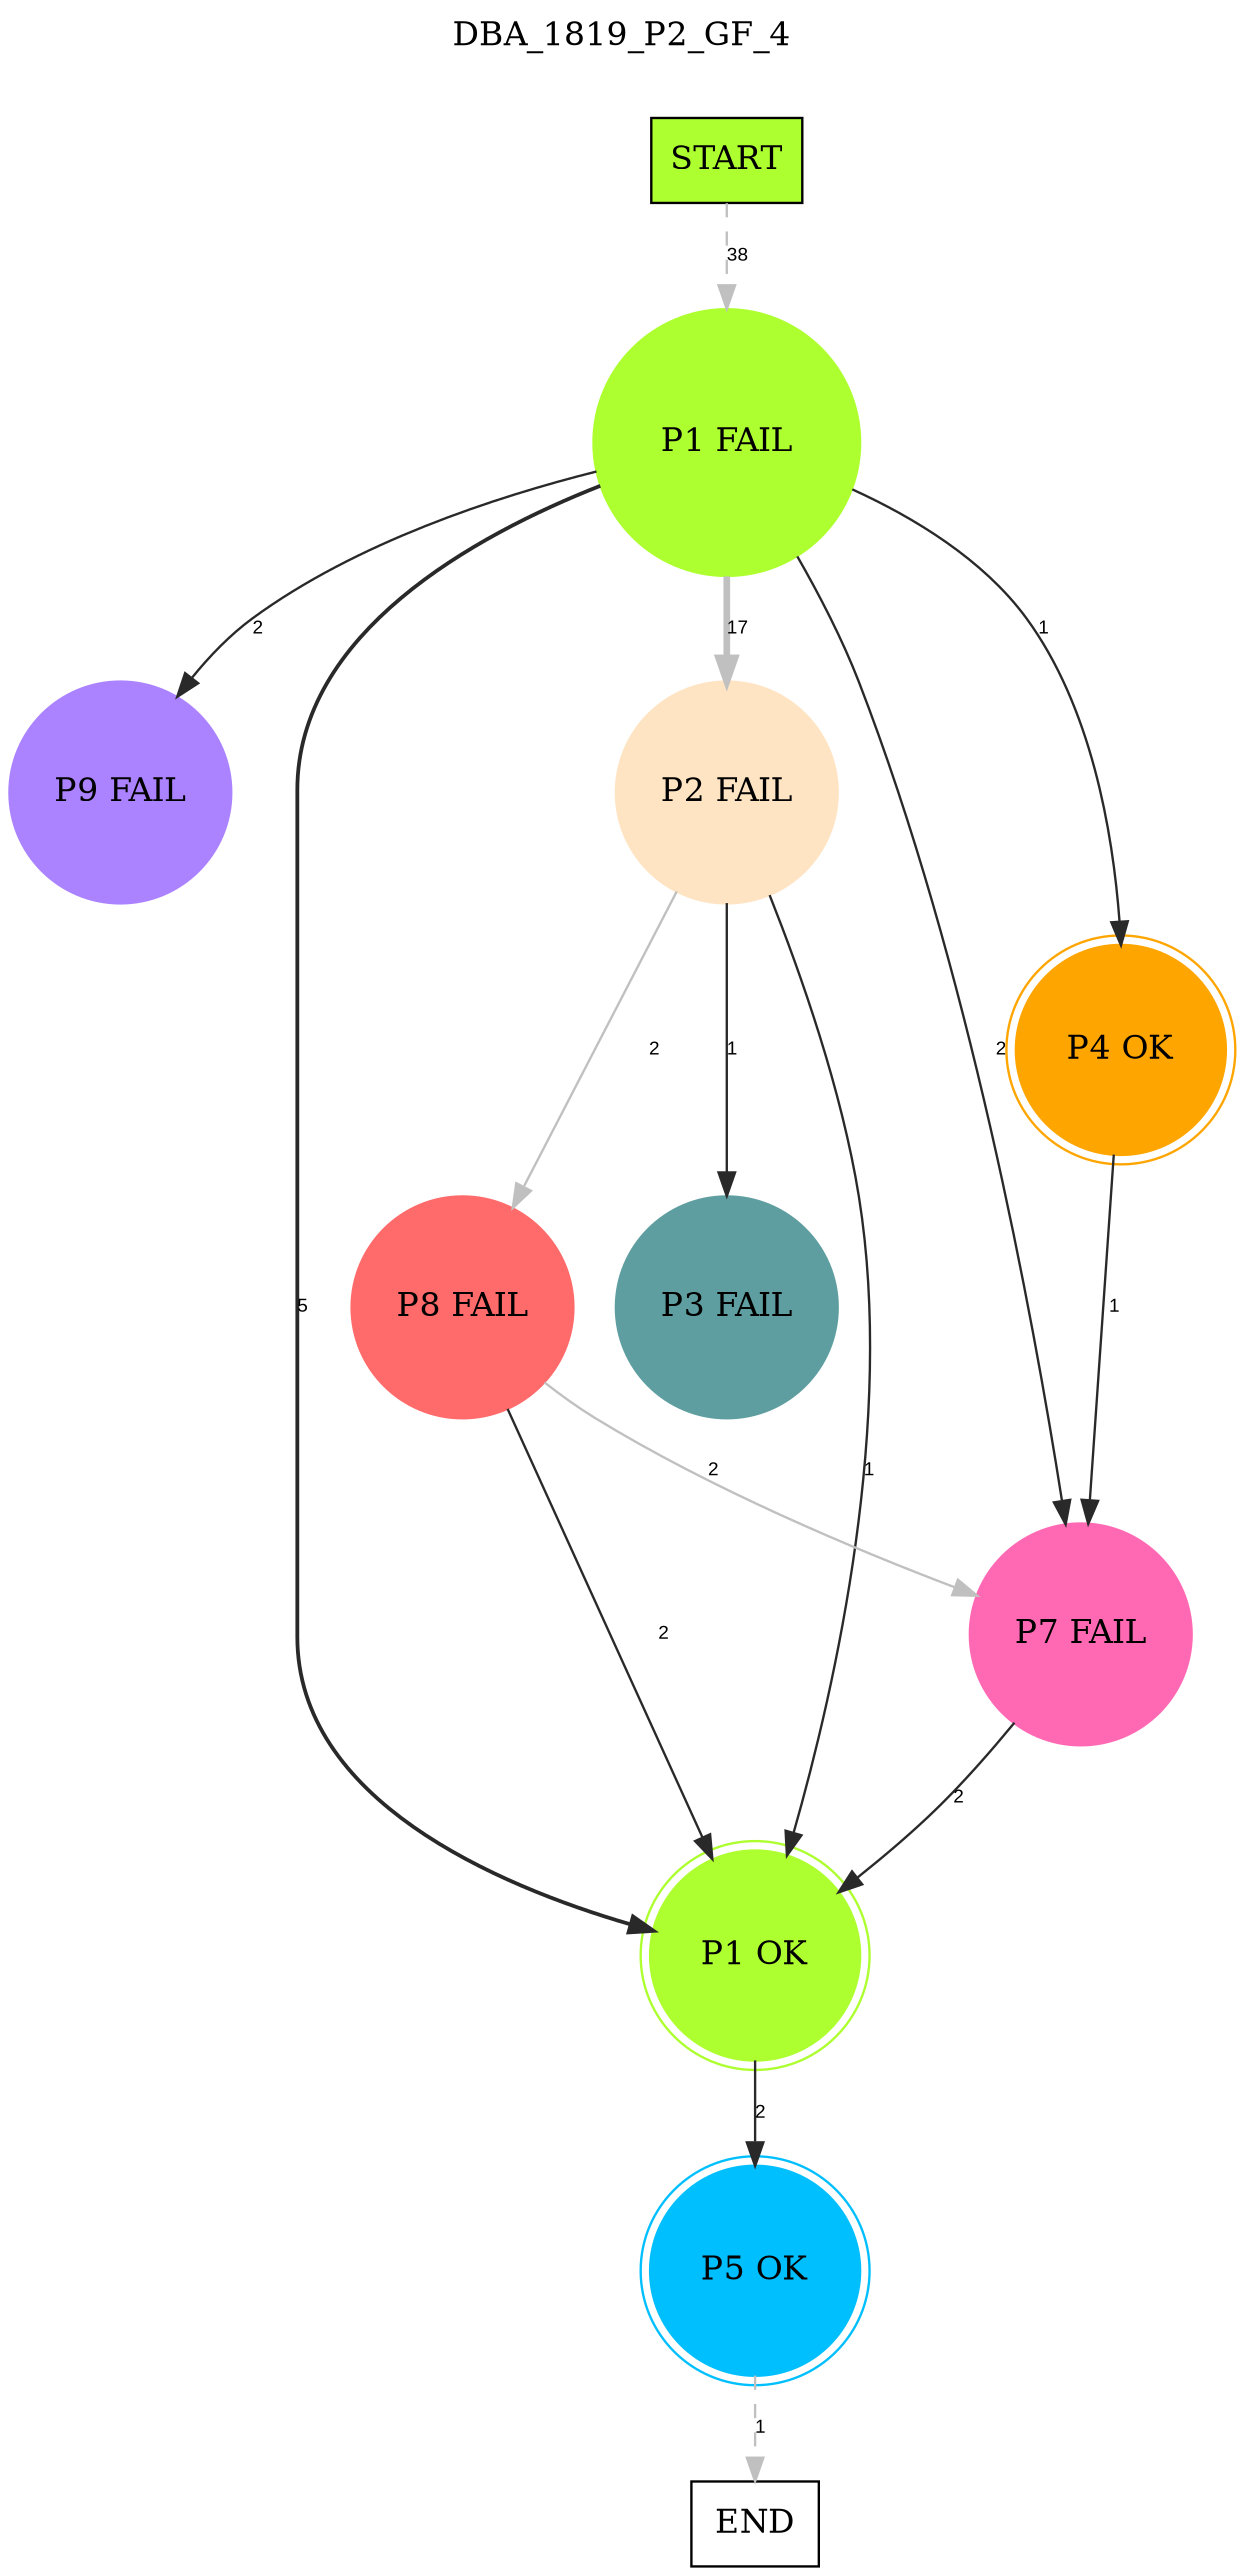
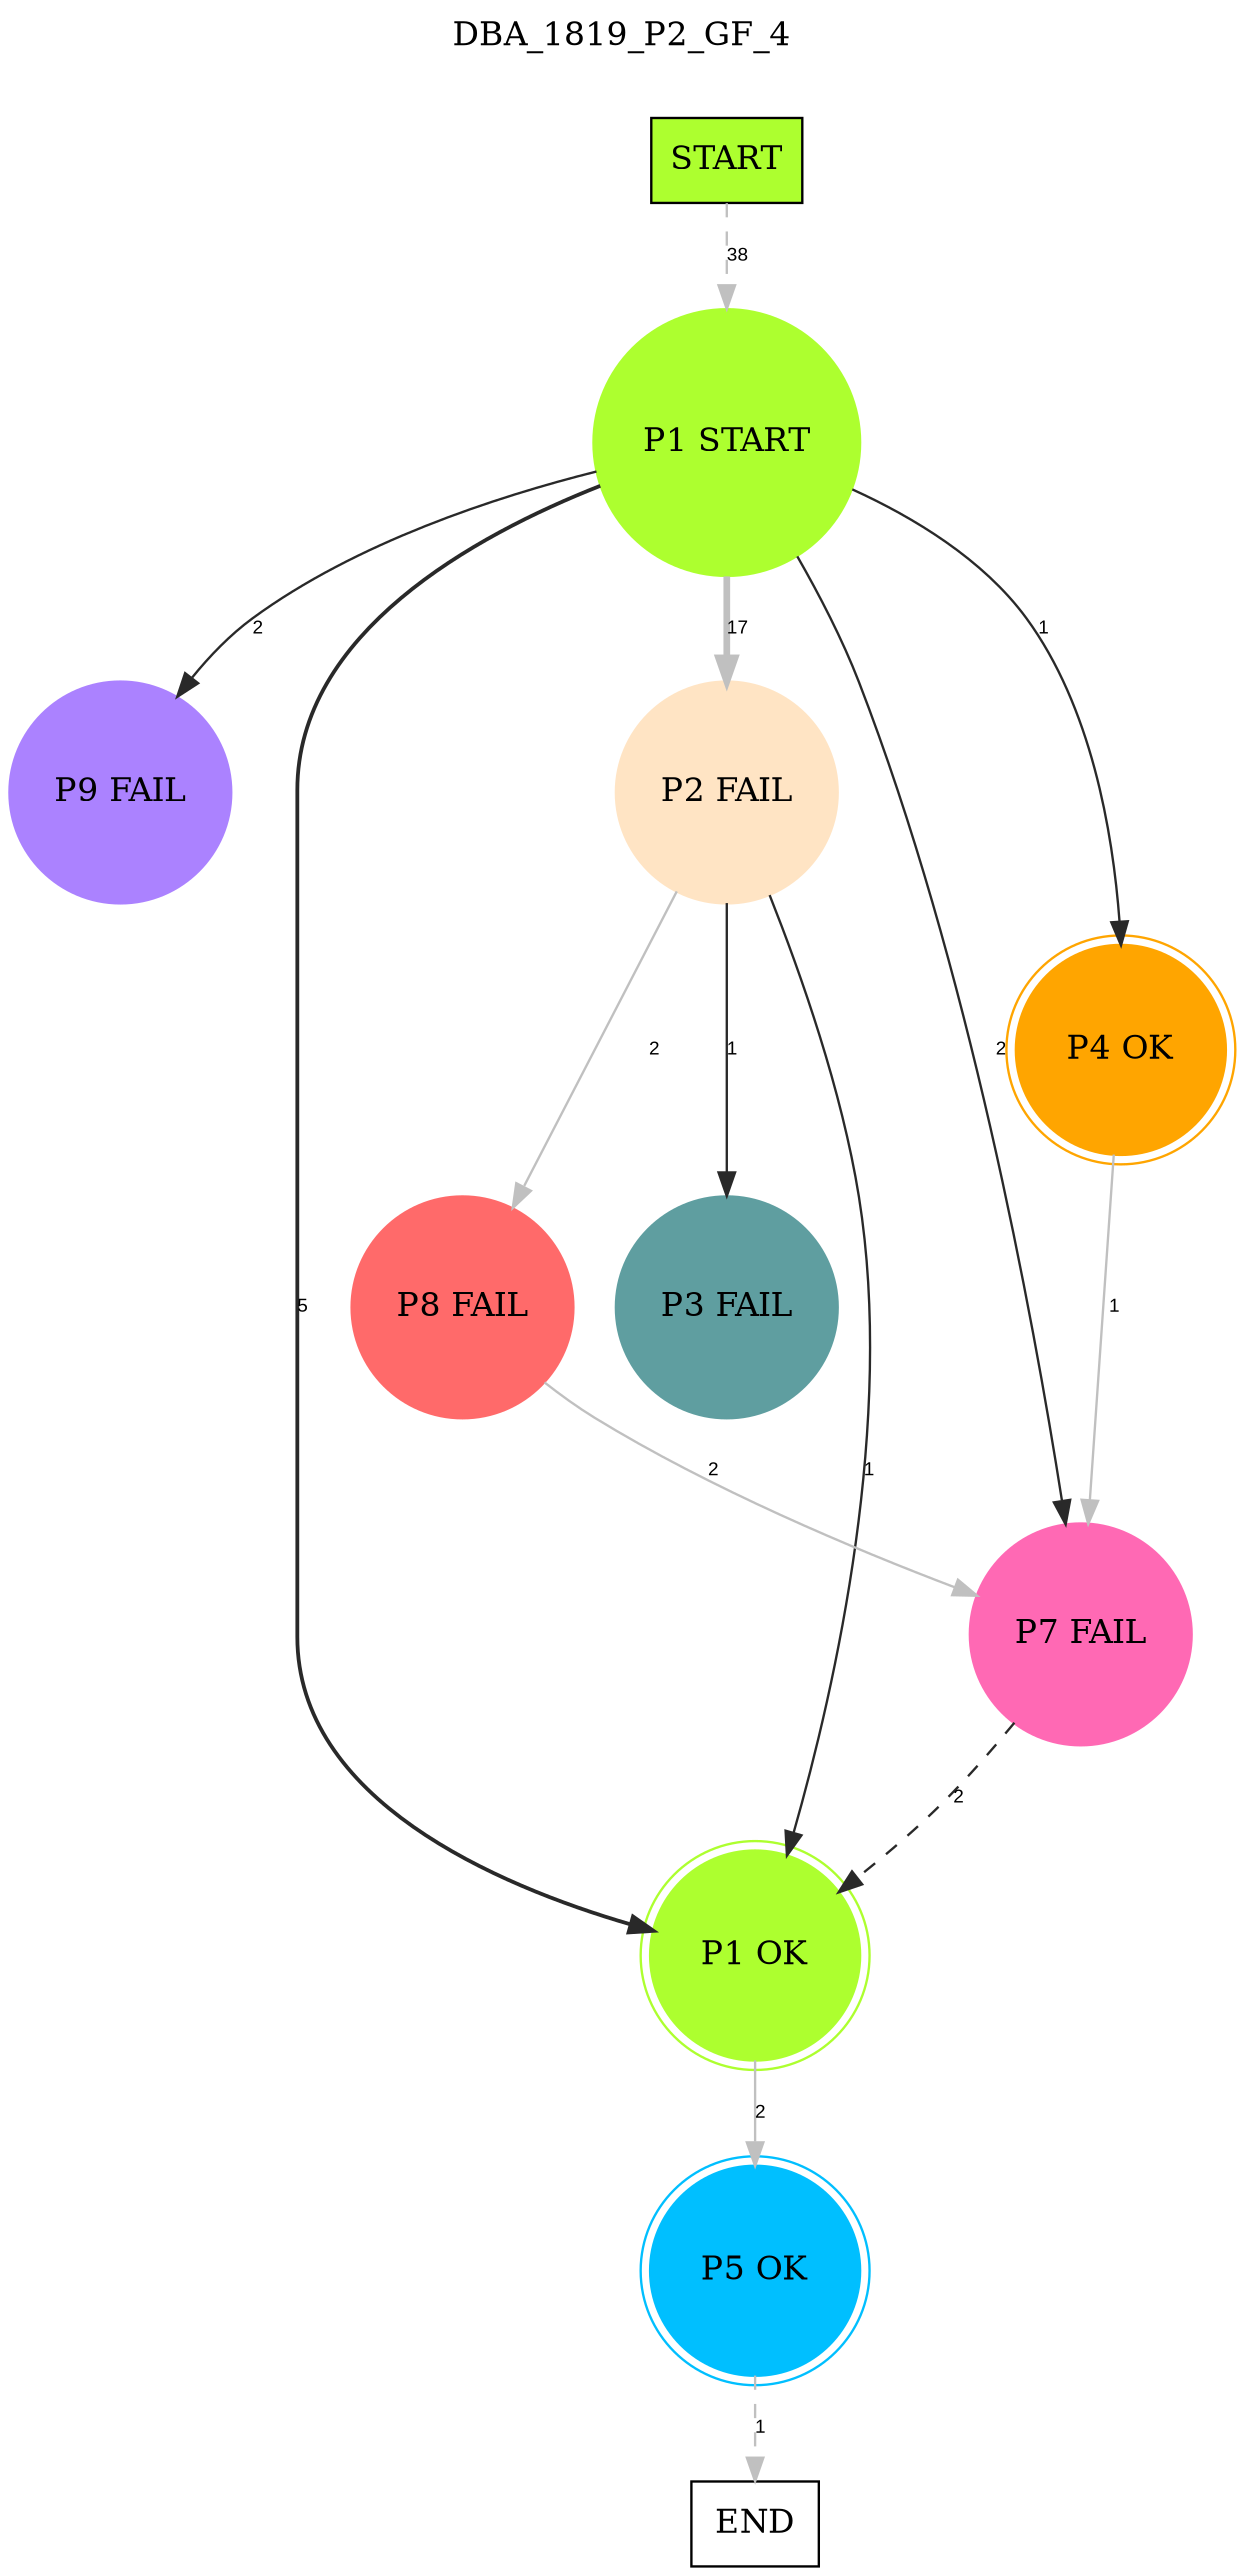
  digraph {
    label=DBA_1819_P2_GF_4
    labelloc=t
    node [color=black shape=circle style=filled]
    edge [color=grey16 fontname=Arial fontsize=8 labelfloat=false penwidth=1]
    START [fillcolor=greenyellow shape=box]
-   "P1 FAIL" [color=greenyellow]
+   "P1 FAIL" [color=greenyellow label="P1 START"]
    "P9 FAIL" [color=mediumpurple1]
    "P2 FAIL" [color=bisque]
    "P7 FAIL" [color=hotpink]
    "P1 OK" [color=greenyellow peripheries=2]
    "P4 OK" [color=orange peripheries=2]
    "P8 FAIL" [color=indianred1]
    "P3 FAIL" [color=cadetblue]
    "P5 OK" [color=deepskyblue peripheries=2]
    END [fillcolor=white shape=box]
    START -> "P1 FAIL" [color=grey label=38 style=dashed penwidth=""]
    "P1 FAIL" -> "P9 FAIL" [label=2]
    "P1 FAIL" -> "P2 FAIL" [color=grey label=17 penwidth=2.83321334405622]
    "P1 FAIL" -> "P7 FAIL" [label=2]
    "P1 FAIL" -> "P1 OK" [label=5 penwidth=1.6094379124341]
    "P1 FAIL" -> "P4 OK" [label=1]
    "P2 FAIL" -> "P1 OK" [label=1]
    "P2 FAIL" -> "P8 FAIL" [color=grey label=2]
    "P2 FAIL" -> "P3 FAIL" [label=1]
-   "P7 FAIL" -> "P1 OK" [label=2]
-   "P1 OK" -> "P5 OK" [label=2]
-   "P4 OK" -> "P7 FAIL" [label=1]
+   "P7 FAIL" -> "P1 OK" [label=2 style=dashed]
+   "P1 OK" -> "P5 OK" [color=grey label=2]
+   "P4 OK" -> "P7 FAIL" [color=grey label=1]
    "P8 FAIL" -> "P7 FAIL" [color=grey label=2]
-   "P8 FAIL" -> "P1 OK" [label=2]
    "P5 OK" -> END [color=grey label=1 style=dashed penwidth=""]
  }
